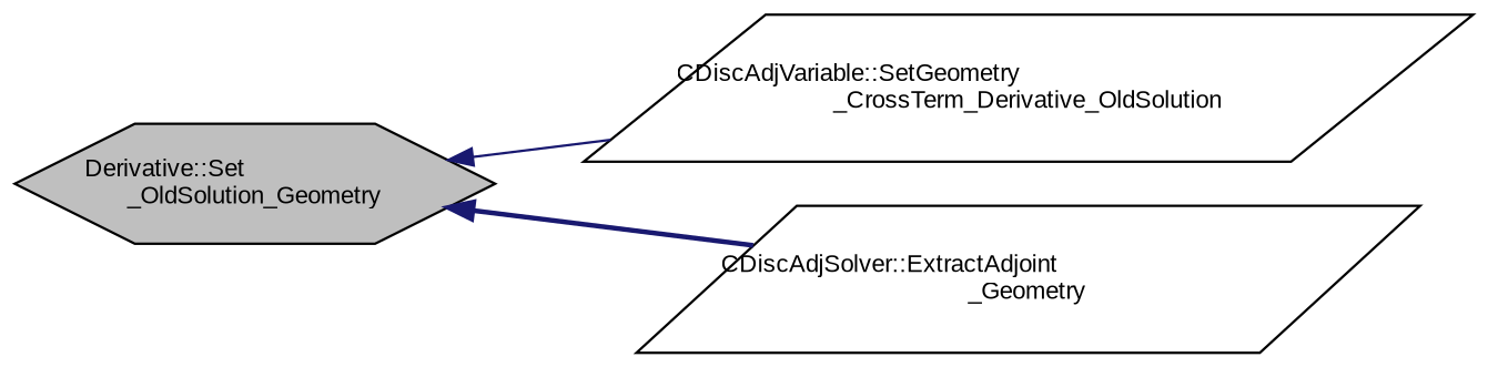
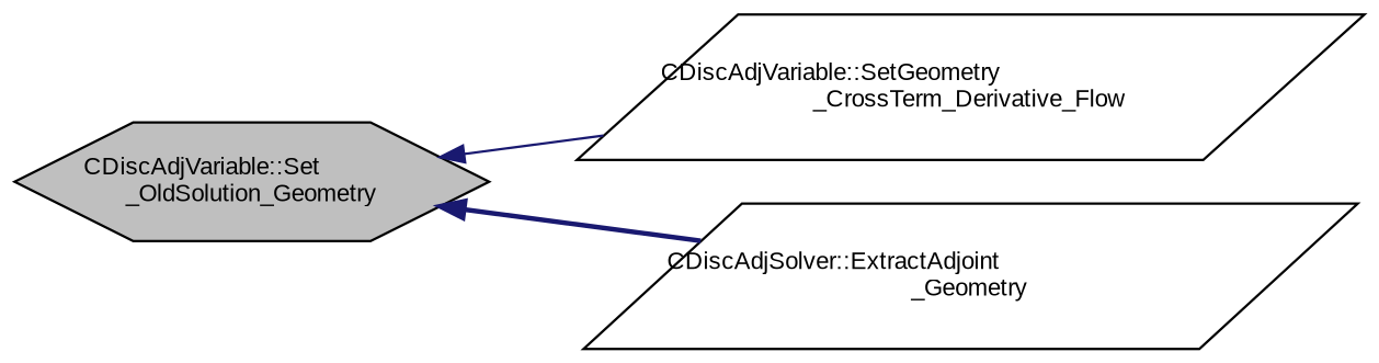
  digraph {
    fontname="Liberation Sans"
    rankdir=LR
    node [color=black fillcolor=white fontname="Liberation Sans" fontsize=10 shape=parallelogram style=filled]
    edge [color=midnightblue dir=back fontname="Liberation Sans" fontsize=10 labelfontname=Helvetica labelfontsize=10]
-   n1 [fillcolor=grey75 fontcolor=black height=0.2 label="Derivative::Set\l_OldSolution_Geometry" shape=hexagon width=0.4]
-   n2 [height=0.2 label="CDiscAdjVariable::SetGeometry\l_CrossTerm_Derivative_OldSolution" width=0.4]
+   n1 [fillcolor=grey75 fontcolor=black height=0.2 label="CDiscAdjVariable::Set\l_OldSolution_Geometry" shape=hexagon width=0.4]
+   n2 [height=0.2 label="CDiscAdjVariable::SetGeometry\l_CrossTerm_Derivative_Flow" width=0.4]
    n3 [height=0.2 label="CDiscAdjSolver::ExtractAdjoint\l_Geometry" width=0.4]
    n1 -> n2 [style=solid]
    n1 -> n3 [style=bold]
  }
